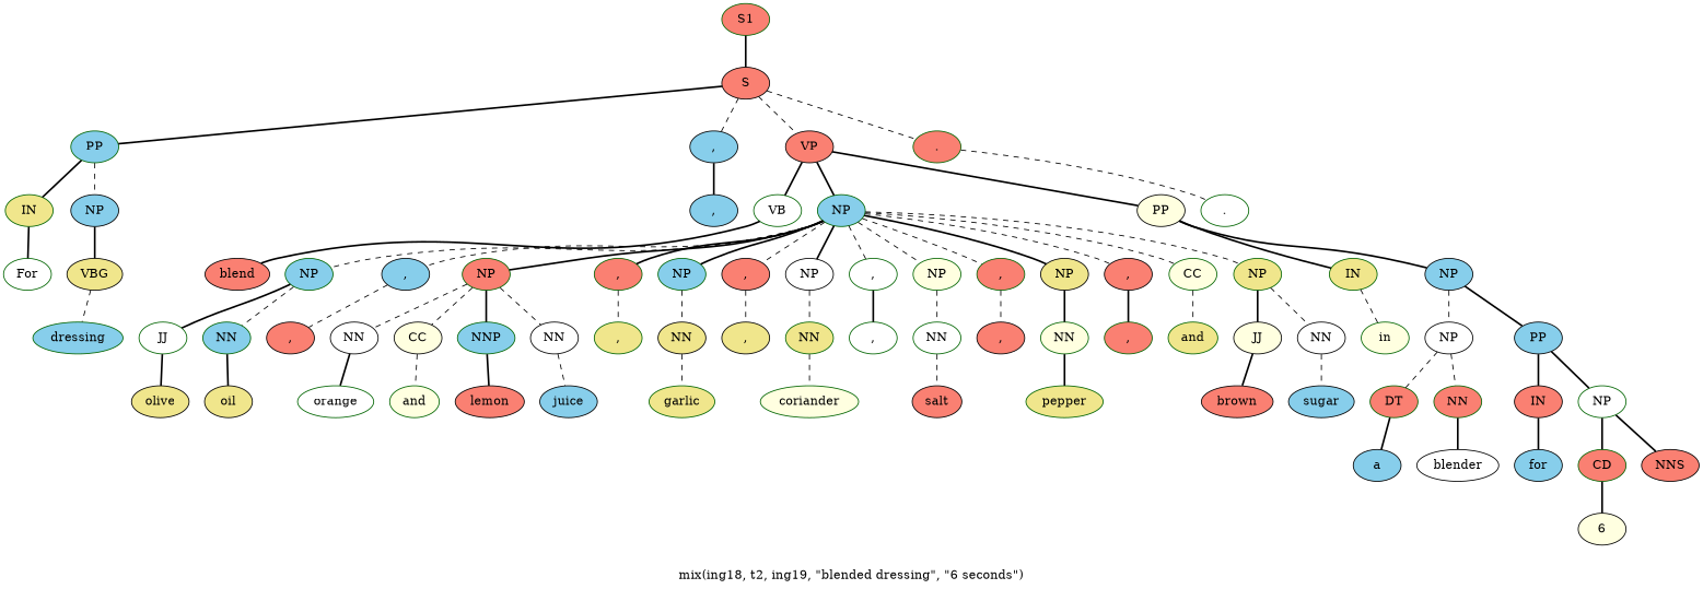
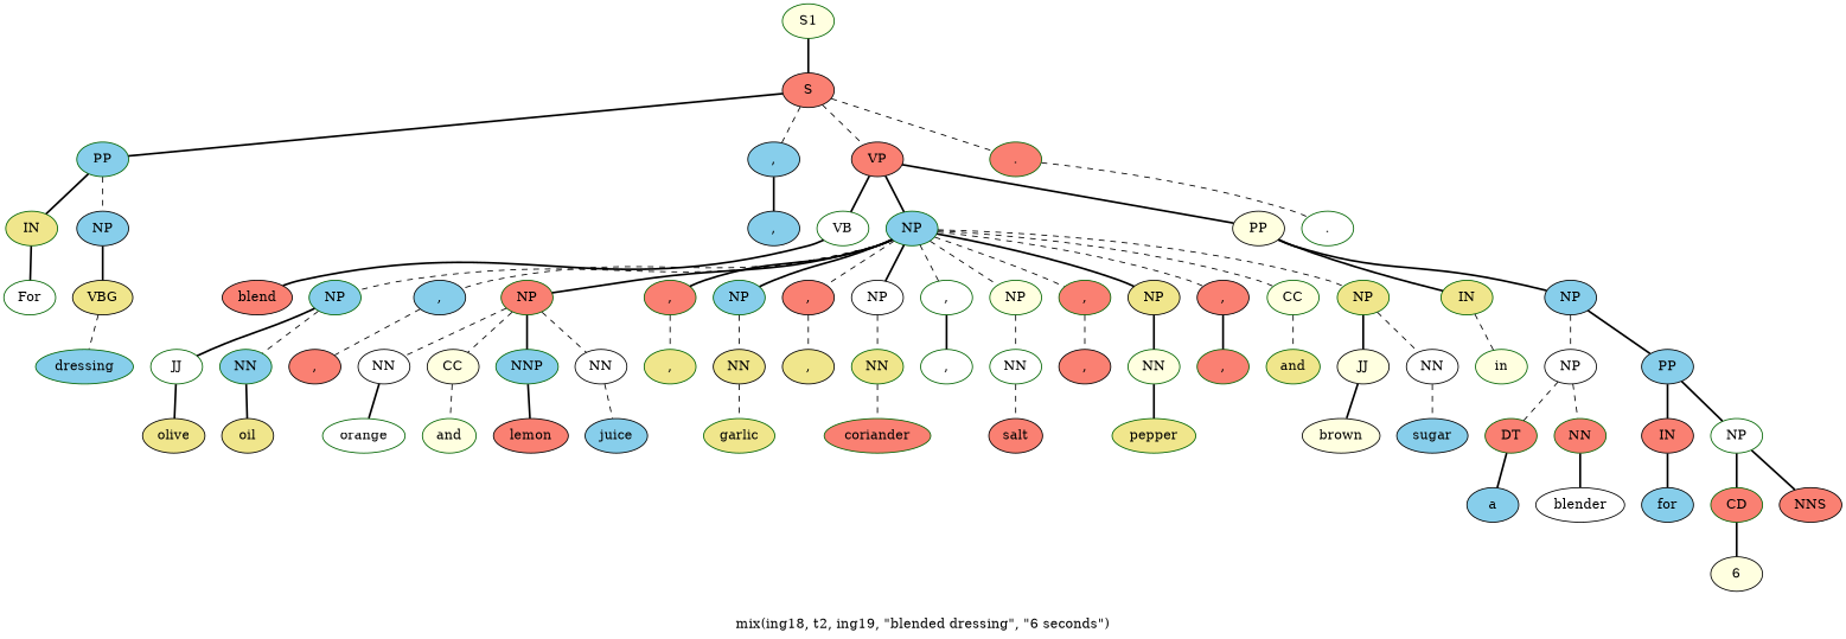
  graph {
    label="mix(ing18, t2, ing19, \"blended dressing\", \"6 seconds\")"
    node [color=darkgreen fillcolor=salmon style=filled]
    edge [style=bold]
-   n1 [label=S1]
+   n1 [fillcolor=lightyellow label=S1]
    n2 [color=black label=S]
    n3 [fillcolor=skyblue label=PP]
    n4 [color=black fillcolor=skyblue label=","]
    n5 [color=black label=VP]
    n6 [label="."]
    n7 [fillcolor=khaki label=IN]
    n8 [color=black fillcolor=skyblue label=NP]
    n9 [color=black fillcolor=skyblue label=","]
    n10 [fillcolor=white label=VB]
    n11 [fillcolor=skyblue label=NP]
    n12 [color=black fillcolor=lightyellow label=PP]
    n13 [fillcolor=white label="."]
    n14 [fillcolor=white label=For]
    n15 [color=black fillcolor=khaki label=VBG]
    n16 [fillcolor=skyblue label=dressing]
    n17 [color=black label=blend]
    n18 [fillcolor=skyblue label=NP]
    n19 [color=black fillcolor=skyblue label=","]
    n20 [label=NP]
    n21 [label=","]
    n22 [fillcolor=skyblue label=NP]
    n23 [color=black label=","]
    n24 [color=black fillcolor=white label=NP]
    n25 [fillcolor=white label=","]
    n26 [fillcolor=lightyellow label=NP]
    n27 [label=","]
    n28 [color=black fillcolor=khaki label=NP]
    n29 [color=black label=","]
    n30 [fillcolor=lightyellow label=CC]
    n31 [fillcolor=khaki label=NP]
    n32 [fillcolor=khaki label=IN]
    n33 [color=black fillcolor=skyblue label=NP]
    n34 [fillcolor=white label=JJ]
    n35 [fillcolor=skyblue label=NN]
    n36 [color=black label=","]
    n37 [color=black fillcolor=white label=NN]
    n38 [color=black fillcolor=lightyellow label=CC]
    n39 [fillcolor=skyblue label=NNP]
    n40 [color=black fillcolor=white label=NN]
    n41 [fillcolor=khaki label=","]
    n42 [color=black fillcolor=khaki label=NN]
    n43 [color=black fillcolor=khaki label=","]
    n44 [fillcolor=khaki label=NN]
    n45 [fillcolor=white label=","]
    n46 [fillcolor=white label=NN]
    n47 [color=black label=","]
    n48 [fillcolor=lightyellow label=NN]
    n49 [label=","]
    n50 [fillcolor=khaki label=and]
    n51 [color=black fillcolor=lightyellow label=JJ]
    n52 [color=black fillcolor=white label=NN]
    n53 [color=black fillcolor=khaki label=olive]
    n54 [color=black fillcolor=khaki label=oil]
    n55 [fillcolor=white label=orange]
    n56 [fillcolor=lightyellow label=and]
    n57 [color=black label=lemon]
    n58 [color=black fillcolor=skyblue label=juice]
    n59 [fillcolor=khaki label=garlic]
-   n60 [fillcolor=lightyellow label=coriander]
+   n60 [label=coriander]
    n61 [color=black label=salt]
    n62 [fillcolor=khaki label=pepper]
-   n63 [color=black label=brown]
+   n63 [color=black fillcolor=lightyellow label=brown]
    n64 [color=black fillcolor=skyblue label=sugar]
    n65 [fillcolor=lightyellow label=in]
    n66 [color=black fillcolor=white label=NP]
    n67 [color=black fillcolor=skyblue label=PP]
    n68 [label=DT]
    n69 [label=NN]
    n70 [color=black label=IN]
    n71 [fillcolor=white label=NP]
    n72 [color=black fillcolor=skyblue label=a]
    n73 [color=black fillcolor=white label=blender]
    n74 [color=black fillcolor=skyblue label=for]
    n75 [label=CD]
    n76 [color=black label=NNS]
    n77 [color=black fillcolor=lightyellow label=6]
    n1 -- n2
    n2 -- n3
    n2 -- n4 [style=dashed]
    n2 -- n5 [style=dashed]
    n2 -- n6 [style=dashed]
    n3 -- n7
    n3 -- n8 [style=dashed]
    n4 -- n9
    n5 -- n10
    n5 -- n11
    n5 -- n12
    n6 -- n13 [style=dashed]
    n7 -- n14
    n8 -- n15
    n10 -- n17
    n11 -- n18 [style=dashed]
    n11 -- n19 [style=dashed]
    n11 -- n20
    n11 -- n21
    n11 -- n22
    n11 -- n23 [style=dashed]
    n11 -- n24
    n11 -- n25 [style=dashed]
    n11 -- n26 [style=dashed]
    n11 -- n27 [style=dashed]
    n11 -- n28
    n11 -- n29 [style=dashed]
    n11 -- n30 [style=dashed]
    n11 -- n31 [style=dashed]
    n12 -- n32
    n12 -- n33
    n15 -- n16 [style=dashed]
    n18 -- n34
    n18 -- n35 [style=dashed]
    n19 -- n36 [style=dashed]
    n20 -- n37 [style=dashed]
    n20 -- n38 [style=dashed]
    n20 -- n39
    n20 -- n40 [style=dashed]
    n21 -- n41 [style=dashed]
    n22 -- n42 [style=dashed]
    n23 -- n43 [style=dashed]
    n24 -- n44 [style=dashed]
    n25 -- n45
    n26 -- n46 [style=dashed]
    n27 -- n47 [style=dashed]
    n28 -- n48
    n29 -- n49
    n30 -- n50 [style=dashed]
    n31 -- n51
    n31 -- n52 [style=dashed]
    n32 -- n65 [style=dashed]
    n33 -- n66 [style=dashed]
    n33 -- n67
    n34 -- n53
    n35 -- n54
    n37 -- n55
    n38 -- n56 [style=dashed]
    n39 -- n57
    n40 -- n58 [style=dashed]
    n42 -- n59 [style=dashed]
    n44 -- n60 [style=dashed]
    n46 -- n61 [style=dashed]
    n48 -- n62
    n51 -- n63
    n52 -- n64 [style=dashed]
    n66 -- n68 [style=dashed]
    n66 -- n69 [style=dashed]
    n67 -- n70
    n67 -- n71
    n68 -- n72
    n69 -- n73
    n70 -- n74
    n71 -- n75
    n71 -- n76
    n75 -- n77
  }
